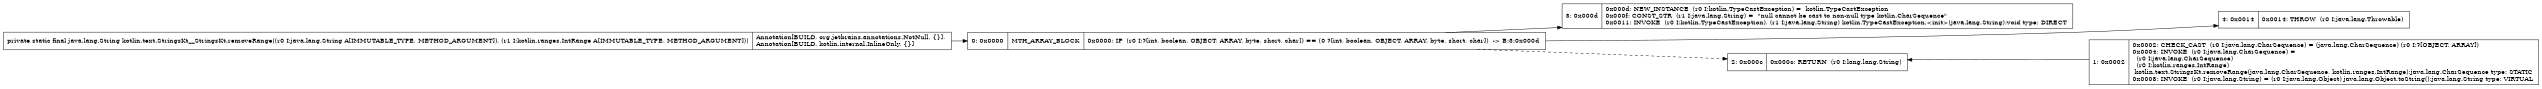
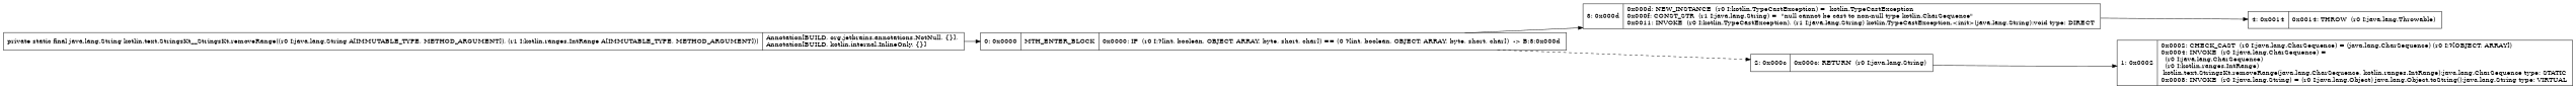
  digraph {
    rankdir=LR
    node [shape=record]
-   n1 [label="{0\:\ 0x0000|MTH_ARRAY_BLOCK\l|0x0000: IF  (r0 I:?[int, boolean, OBJECT, ARRAY, byte, short, char]) == (0 ?[int, boolean, OBJECT, ARRAY, byte, short, char])  \-\> B:3:0x000d \l}"]
+   n1 [label="{0\:\ 0x0000|MTH_ENTER_BLOCK\l|0x0000: IF  (r0 I:?[int, boolean, OBJECT, ARRAY, byte, short, char]) == (0 ?[int, boolean, OBJECT, ARRAY, byte, short, char])  \-\> B:3:0x000d \l}"]
    n2 [label="{3\:\ 0x000d|0x000d: NEW_INSTANCE  (r0 I:kotlin.TypeCastException) =  kotlin.TypeCastException \l0x000f: CONST_STR  (r1 I:java.lang.String) =  \"null cannot be cast to non\-null type kotlin.CharSequence\" \l0x0011: INVOKE  (r0 I:kotlin.TypeCastException), (r1 I:java.lang.String) kotlin.TypeCastException.\<init\>(java.lang.String):void type: DIRECT \l}"]
-   n3 [label="{2\:\ 0x000c|0x000c: RETURN  (r0 I:lang.lang.String) \l}"]
+   n3 [label="{2\:\ 0x000c|0x000c: RETURN  (r0 I:java.lang.String) \l}"]
    n4 [label="{1\:\ 0x0002|0x0002: CHECK_CAST  (r0 I:java.lang.CharSequence) = (java.lang.CharSequence) (r0 I:?[OBJECT, ARRAY]) \l0x0004: INVOKE  (r0 I:java.lang.CharSequence) = \l  (r0 I:java.lang.CharSequence)\l  (r0 I:kotlin.ranges.IntRange)\l kotlin.text.StringsKt.removeRange(java.lang.CharSequence, kotlin.ranges.IntRange):java.lang.CharSequence type: STATIC \l0x0008: INVOKE  (r0 I:java.lang.String) = (r0 I:java.lang.Object) java.lang.Object.toString():java.lang.String type: VIRTUAL \l}"]
    n5 [label="{4\:\ 0x0014|0x0014: THROW  (r0 I:java.lang.Throwable) \l}"]
    n6 [label="{private static final java.lang.String kotlin.text.StringsKt__StringsKt.removeRange((r0 I:java.lang.String A[IMMUTABLE_TYPE, METHOD_ARGUMENT]), (r1 I:kotlin.ranges.IntRange A[IMMUTABLE_TYPE, METHOD_ARGUMENT]))  | Annotation[BUILD, org.jetbrains.annotations.NotNull, \{\}], \lAnnotation[BUILD, kotlin.internal.InlineOnly, \{\}]\l}"]
    n1 -> n2
    n1 -> n3 [style=dashed]
-   n1 -> n5
-   n4 -> n3
+   n2 -> n5
+   n3 -> n4
    n6 -> n1
  }
